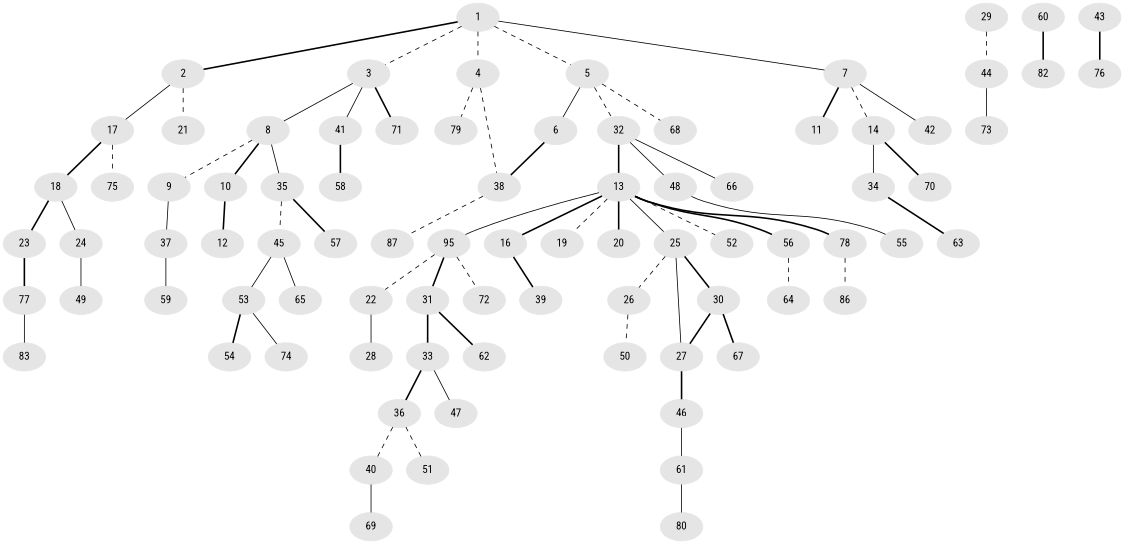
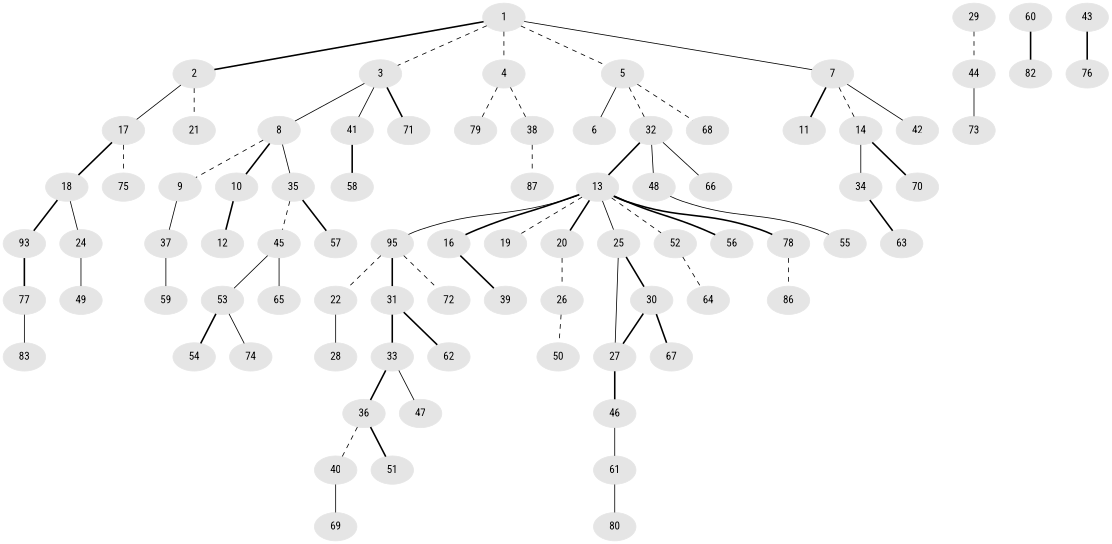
  graph {
    fontname="Roboto Condensed"
    node [color=gray90 fontname="Roboto Condensed" style=filled]
    edge [fontname="Roboto Condensed" style=bold]
    1
    2
    3
    4
    5
    7
    17
    21
    8
    41
    71
    79
    38
    6
    32
    68
    11
    14
    42
    18
    75
    9
    10
    35
    58
    29
    44
    n28 [label=95]
    13
    16
    19
    20
    25
    52
    56
    78
    48
    66
    n39 [label=87]
    34
    70
    37
    12
    45
    57
    59
    22
    31
    72
    39
    26
    27
    30
    64
    n55 [label=86]
    63
    28
    33
    62
-   23
+   23 [label=93]
    24
    77
    49
    50
    83
    46
    67
    61
    73
    60
    82
    36
    47
    43
    76
    55
    40
    51
    53
    65
    69
    54
    74
    80
    1 -- 2
    1 -- 3 [style=dashed]
    1 -- 4 [style=dashed]
    1 -- 5 [style=dashed]
    1 -- 7 [style=solid]
    2 -- 17 [style=solid]
    2 -- 21 [style=dashed]
    3 -- 8 [style=solid]
    3 -- 41 [style=solid]
    3 -- 71
    4 -- 79 [style=dashed]
    4 -- 38 [style=dashed]
    5 -- 6 [style=solid]
    5 -- 32 [style=dashed]
    5 -- 68 [style=dashed]
    7 -- 11
    7 -- 14 [style=dashed]
    7 -- 42 [style=solid]
    17 -- 18
    17 -- 75 [style=dashed]
    8 -- 9 [style=dashed]
    8 -- 10
    8 -- 35 [style=solid]
    41 -- 58
    38 -- n39 [style=dashed]
-   6 -- 38
    32 -- 13
    32 -- 48 [style=solid]
    32 -- 66 [style=solid]
    14 -- 34 [style=solid]
    14 -- 70
    18 -- 23
    18 -- 24 [style=solid]
    9 -- 37 [style=solid]
    10 -- 12
    35 -- 45 [style=dashed]
    35 -- 57
    29 -- 44 [style=dashed]
    44 -- 73 [style=solid]
    n28 -- 22 [style=dashed]
    n28 -- 31
    n28 -- 72 [style=dashed]
    13 -- n28 [style=solid]
    13 -- 16
    13 -- 19 [style=dashed]
    13 -- 20
    13 -- 25 [style=solid]
    13 -- 52 [style=dashed]
    13 -- 56
    13 -- 78
    16 -- 39
-   25 -- 26 [style=dashed]
+   20 -- 26 [style=dashed]
    25 -- 27 [style=solid]
    25 -- 30
-   56 -- 64 [style=dashed]
+   52 -- 64 [style=dashed]
    78 -- n55 [style=dashed]
    48 -- 55 [style=solid]
    34 -- 63
    37 -- 59 [style=solid]
    45 -- 53 [style=solid]
    45 -- 65 [style=solid]
    22 -- 28 [style=solid]
    31 -- 33
    31 -- 62
    26 -- 50 [style=dashed]
    27 -- 46
    30 -- 27
    30 -- 67
    33 -- 36
    33 -- 47 [style=solid]
    23 -- 77
    24 -- 49 [style=solid]
    77 -- 83 [style=solid]
    46 -- 61 [style=solid]
    61 -- 80 [style=solid]
    60 -- 82
    36 -- 40 [style=dashed]
-   36 -- 51 [style=dashed]
+   36 -- 51
    43 -- 76
    40 -- 69 [style=solid]
    53 -- 54
    53 -- 74 [style=solid]
  }
